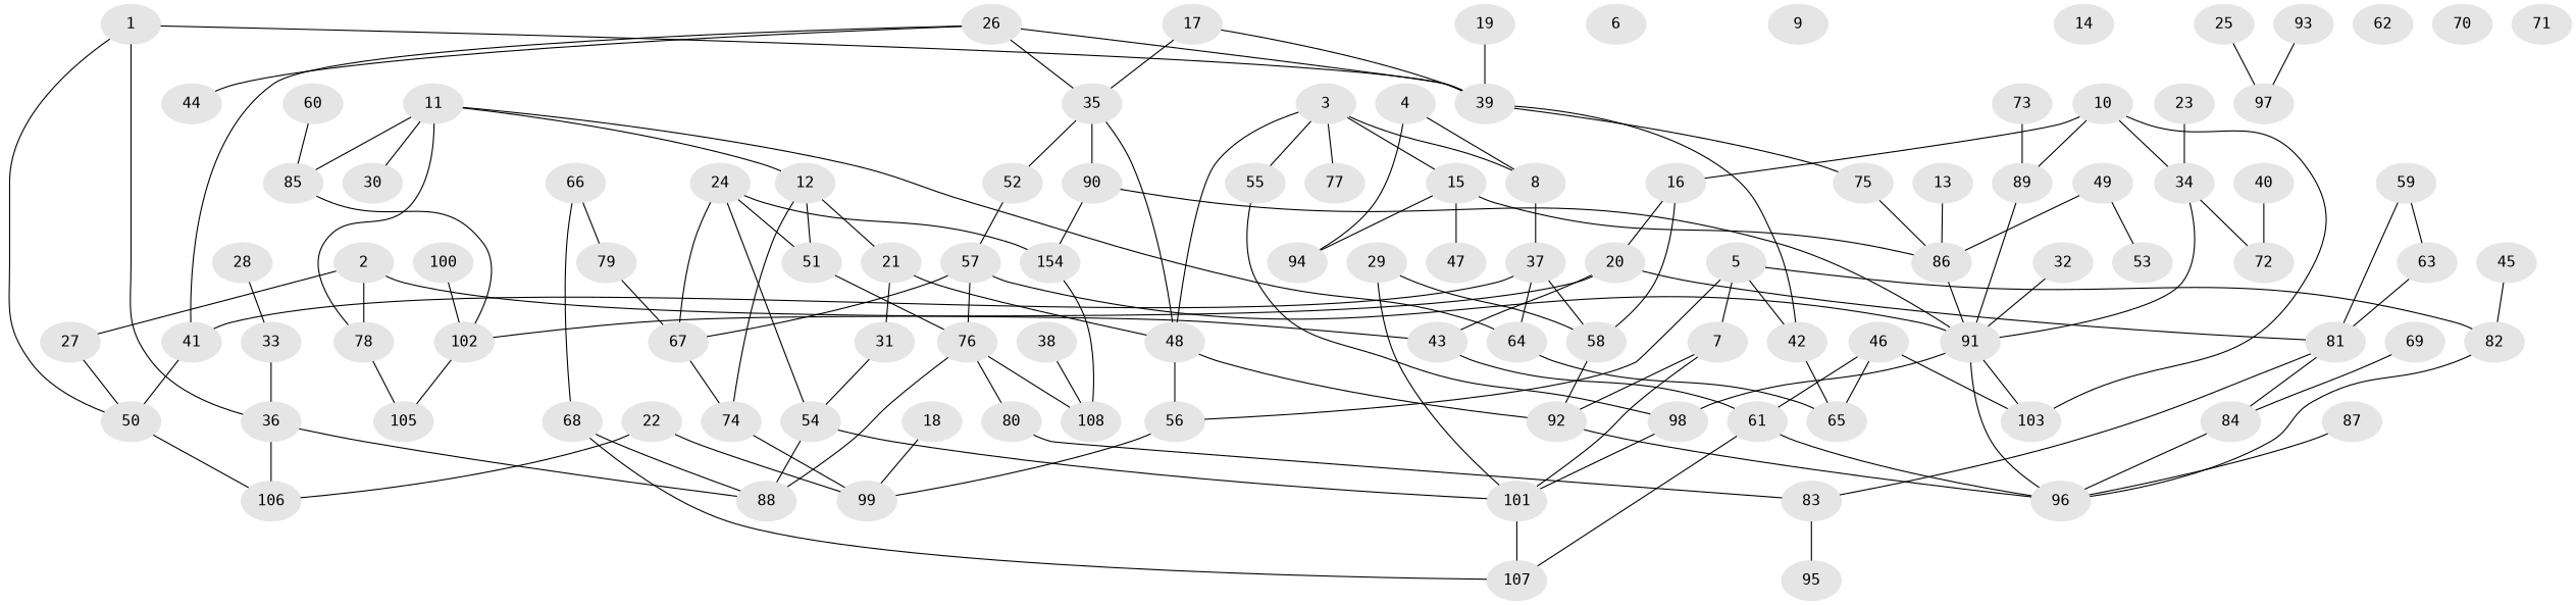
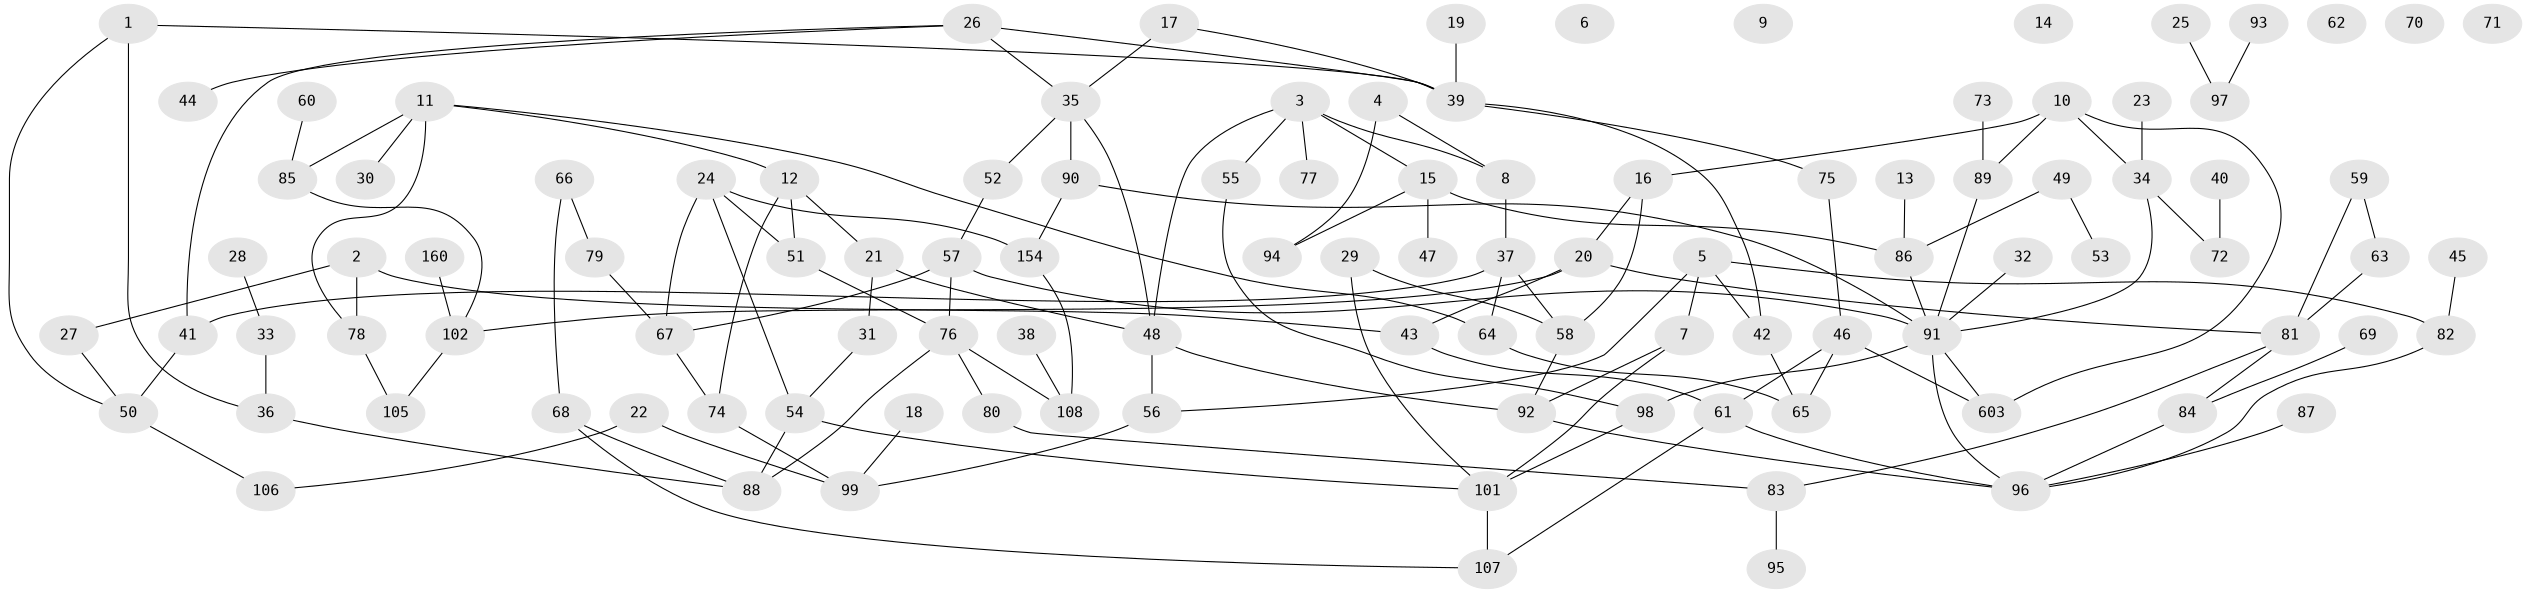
  graph {
    fontname="DejaVu Sans Mono"
    node [color=gray90 fontname="DejaVu Sans Mono" style=filled]
    edge [fontname="DejaVu Sans Mono"]
    1
    36
    39
    50
    106
    88
    42
    75
    2
    27
    43
    78
    61
    105
    3
    8
    15
    48
    55
    77
    37
    94
    86
    47
    56
    92
    98
    4
    5
    7
    82
    101
    65
    99
    96
    6
    107
    64
    58
    41
    9
    10
    16
    34
    89
-   103
+   103 [label=603]
    20
    91
    72
    11
    12
    30
    85
    21
    51
    74
    102
    31
    76
    13
    14
    81
    17
    35
    52
    90
    18
    19
    69
    84
    83
    54
    22
    23
    24
    67
    n77 [label=154]
    108
    25
    97
    26
    44
    28
    33
    29
    32
    57
    38
    40
    45
    46
    49
    53
    80
    59
    63
    60
    62
    66
    68
    79
    70
    71
    73
    95
    87
    93
-   100
+   100 [label=160]
    1 -- 36
    1 -- 39
    1 -- 50
-   36 -- 106
    36 -- 88
    39 -- 42
    39 -- 75
    50 -- 106
    42 -- 65
-   75 -- 86
+   75 -- 46
    2 -- 27
    2 -- 43
    2 -- 78
    27 -- 50
    43 -- 61
    78 -- 105
    61 -- 96
    61 -- 107
    3 -- 8
    3 -- 15
    3 -- 48
    3 -- 55
    3 -- 77
    8 -- 37
    15 -- 94
    15 -- 86
    15 -- 47
    48 -- 56
    48 -- 92
    55 -- 98
    37 -- 64
    37 -- 58
    37 -- 41
    86 -- 91
    56 -- 99
    92 -- 96
    98 -- 101
    4 -- 8
    4 -- 94
    5 -- 42
    5 -- 56
    5 -- 7
    5 -- 82
    7 -- 92
    7 -- 101
    82 -- 96
    101 -- 107
    64 -- 65
    58 -- 92
    41 -- 50
    10 -- 16
    10 -- 34
    10 -- 89
    10 -- 103
    16 -- 58
    16 -- 20
    34 -- 91
    34 -- 72
    89 -- 91
    20 -- 43
    20 -- 102
    20 -- 81
    91 -- 98
    91 -- 96
    91 -- 103
    11 -- 78
    11 -- 64
    11 -- 12
    11 -- 30
    11 -- 85
    12 -- 21
    12 -- 51
    12 -- 74
    85 -- 102
    21 -- 48
    21 -- 31
    51 -- 76
    74 -- 99
    102 -- 105
    31 -- 54
    76 -- 88
    76 -- 108
    76 -- 80
    13 -- 86
    81 -- 84
    81 -- 83
    17 -- 39
    17 -- 35
    35 -- 48
    35 -- 52
    35 -- 90
    52 -- 57
    90 -- 91
    90 -- n77
    18 -- 99
    19 -- 39
    69 -- 84
    84 -- 96
    83 -- 95
    54 -- 88
    54 -- 101
    22 -- 106
    22 -- 99
    23 -- 34
    24 -- 51
    24 -- 54
    24 -- 67
    24 -- n77
    67 -- 74
    n77 -- 108
    25 -- 97
    26 -- 39
    26 -- 41
    26 -- 35
    26 -- 44
    28 -- 33
    33 -- 36
    29 -- 101
    29 -- 58
    32 -- 91
    57 -- 91
    57 -- 76
    57 -- 67
    38 -- 108
    40 -- 72
    45 -- 82
    46 -- 61
    46 -- 65
    46 -- 103
    49 -- 86
    49 -- 53
    80 -- 83
    59 -- 81
    59 -- 63
    63 -- 81
    60 -- 85
    66 -- 68
    66 -- 79
    68 -- 88
    68 -- 107
    79 -- 67
    73 -- 89
    87 -- 96
    93 -- 97
    100 -- 102
  }
